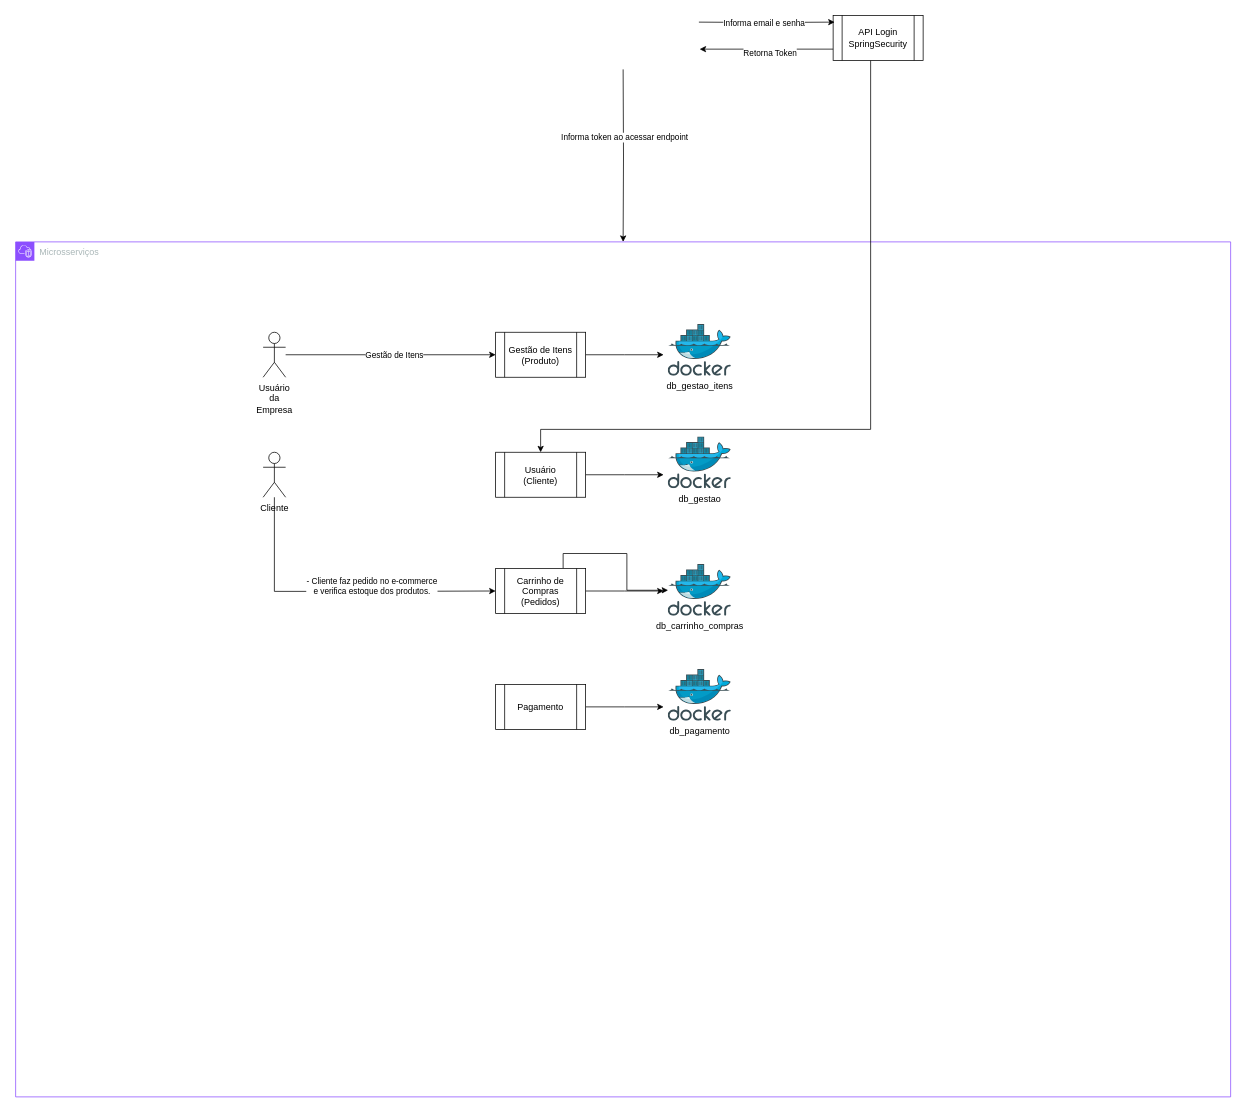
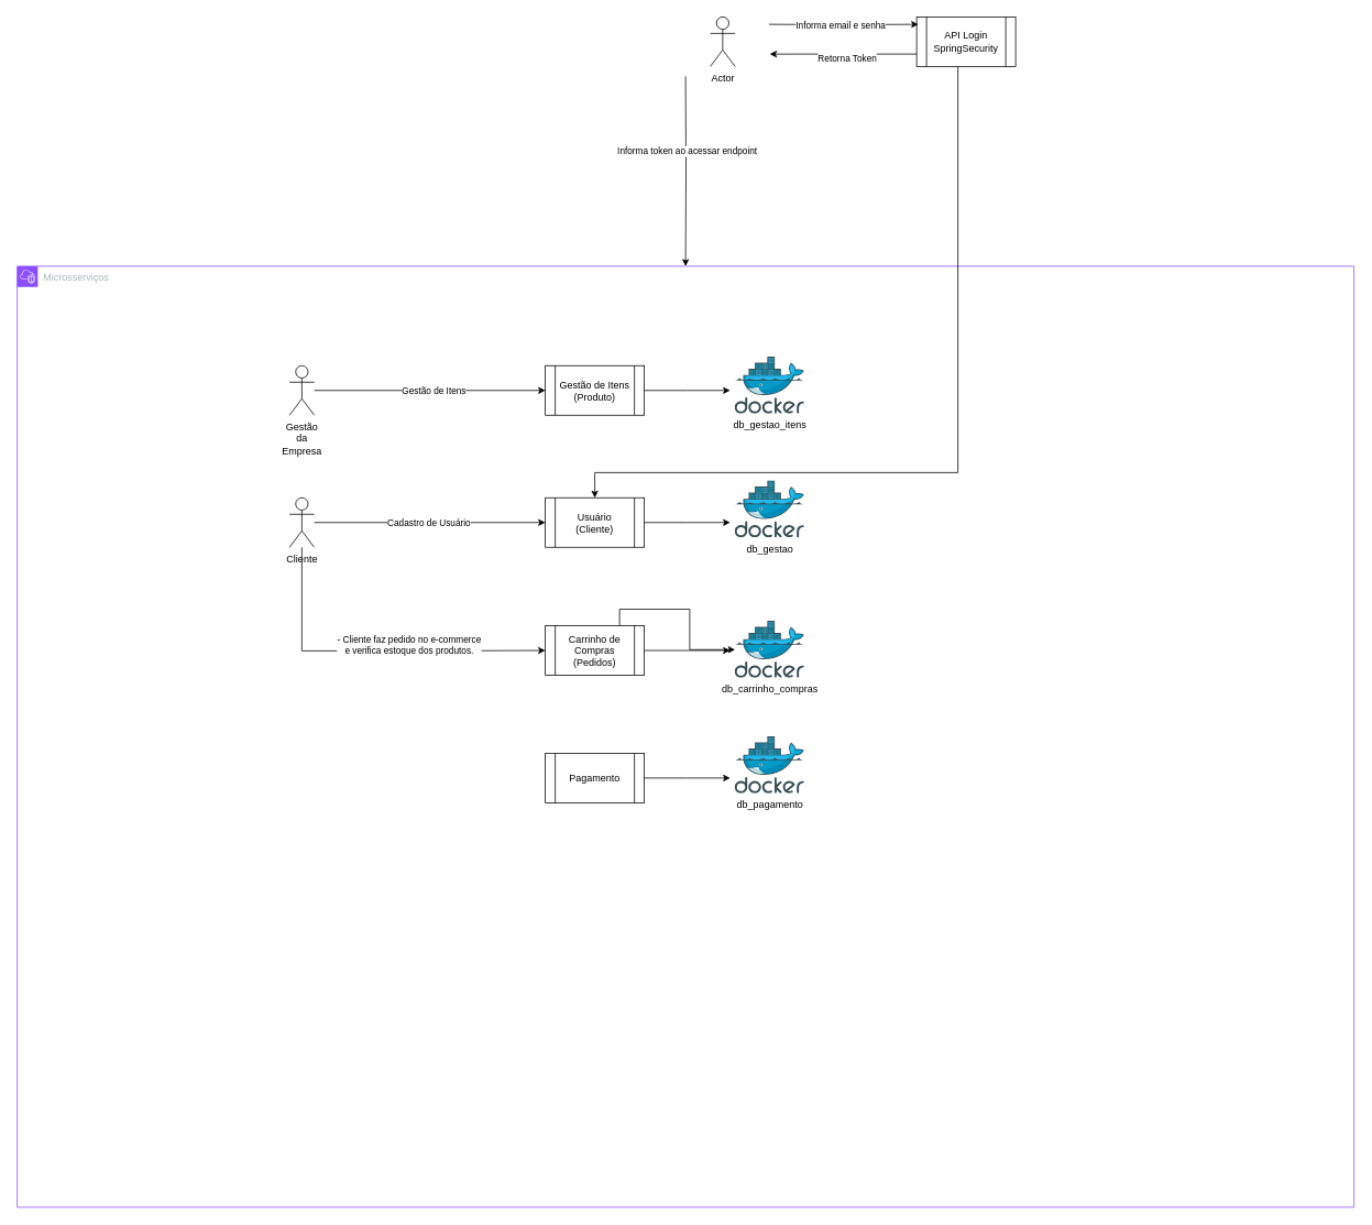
  <mxCell id="0" />
  <mxCell id="1" parent="0" />
  <mxCell id="2" style="edgeStyle=orthogonalEdgeStyle;rounded=0;orthogonalLoop=1;jettySize=auto;html=1;entryX=0;entryY=0.5;entryDx=0;entryDy=0;" parent="1" source="4" target="6" edge="1"><mxGeometry relative="1" as="geometry"><mxPoint x="650" y="472.5" as="targetPoint" /></mxGeometry></mxCell>
  <mxCell id="3" value="Gestão de Itens" style="edgeLabel;html=1;align=center;verticalAlign=middle;resizable=0;points=[];" parent="2" vertex="1" connectable="0"><mxGeometry x="-0.295" y="2" relative="1" as="geometry"><mxPoint x="45" y="2" as="offset" /></mxGeometry></mxCell>
- <mxCell id="4" value="Usuário&lt;div&gt;da&lt;/div&gt;&lt;div&gt;Empresa&lt;/div&gt;" style="shape=umlActor;verticalLabelPosition=bottom;verticalAlign=top;html=1;outlineConnect=0;" parent="1" vertex="1"><mxGeometry x="350" y="442.5" width="30" height="60" as="geometry" /></mxCell>
+ <mxCell id="4" value="Gestão&lt;div&gt;da&lt;/div&gt;&lt;div&gt;Empresa&lt;/div&gt;" style="shape=umlActor;verticalLabelPosition=bottom;verticalAlign=top;html=1;outlineConnect=0;" parent="1" vertex="1"><mxGeometry x="350" y="442.5" width="30" height="60" as="geometry" /></mxCell>
  <mxCell id="5" value="" style="edgeStyle=orthogonalEdgeStyle;rounded=0;orthogonalLoop=1;jettySize=auto;html=1;" parent="1" source="6" edge="1"><mxGeometry relative="1" as="geometry"><mxPoint x="884" y="472.5" as="targetPoint" /></mxGeometry></mxCell>
  <mxCell id="6" value="Gestão de Itens&lt;div&gt;(Produto)&lt;/div&gt;" style="shape=process;whiteSpace=wrap;html=1;backgroundOutline=1;" parent="1" vertex="1"><mxGeometry x="660" y="442.5" width="120" height="60" as="geometry" /></mxCell>
+ <mxCell id="7" style="edgeStyle=orthogonalEdgeStyle;rounded=0;orthogonalLoop=1;jettySize=auto;html=1;entryX=0;entryY=0.5;entryDx=0;entryDy=0;" parent="1" source="11" target="13" edge="1"><mxGeometry relative="1" as="geometry"><mxPoint x="650" y="632.5" as="targetPoint" /></mxGeometry></mxCell>
+ <mxCell id="8" value="Cadastro de Usuário" style="edgeLabel;html=1;align=center;verticalAlign=middle;resizable=0;points=[];" parent="7" vertex="1" connectable="0"><mxGeometry x="-0.295" y="2" relative="1" as="geometry"><mxPoint x="39" y="2" as="offset" /></mxGeometry></mxCell>
  <mxCell id="9" style="edgeStyle=orthogonalEdgeStyle;rounded=0;orthogonalLoop=1;jettySize=auto;html=1;entryX=0;entryY=0.5;entryDx=0;entryDy=0;" parent="1" source="11" target="16" edge="1"><mxGeometry relative="1" as="geometry"><Array as="points"><mxPoint x="365" y="788" /><mxPoint x="520" y="788" /></Array></mxGeometry></mxCell>
  <mxCell id="10" value="- Cliente faz pedido no e-commerce&lt;div&gt;e verifica estoque dos produtos.&lt;/div&gt;&lt;div&gt;&lt;br&gt;&lt;/div&gt;" style="edgeLabel;html=1;align=center;verticalAlign=middle;resizable=0;points=[];" parent="9" vertex="1" connectable="0"><mxGeometry x="0.212" y="1" relative="1" as="geometry"><mxPoint as="offset" /></mxGeometry></mxCell>
  <mxCell id="11" value="Cliente" style="shape=umlActor;verticalLabelPosition=bottom;verticalAlign=top;html=1;outlineConnect=0;" parent="1" vertex="1"><mxGeometry x="350" y="602.5" width="30" height="60" as="geometry" /></mxCell>
  <mxCell id="12" value="" style="edgeStyle=orthogonalEdgeStyle;rounded=0;orthogonalLoop=1;jettySize=auto;html=1;" parent="1" source="13" edge="1"><mxGeometry relative="1" as="geometry"><mxPoint x="884" y="632.5" as="targetPoint" /></mxGeometry></mxCell>
  <mxCell id="13" value="Usuário&lt;div&gt;(Cliente)&lt;/div&gt;" style="shape=process;whiteSpace=wrap;html=1;backgroundOutline=1;" parent="1" vertex="1"><mxGeometry x="660" y="602.5" width="120" height="60" as="geometry" /></mxCell>
  <mxCell id="14" value="" style="edgeStyle=orthogonalEdgeStyle;rounded=0;orthogonalLoop=1;jettySize=auto;html=1;" parent="1" source="16" edge="1"><mxGeometry relative="1" as="geometry"><mxPoint x="884" y="787.5" as="targetPoint" /></mxGeometry></mxCell>
  <mxCell id="15" style="edgeStyle=orthogonalEdgeStyle;rounded=0;orthogonalLoop=1;jettySize=auto;html=1;exitX=0.75;exitY=0;exitDx=0;exitDy=0;" parent="1" source="16" target="22" edge="1"><mxGeometry relative="1" as="geometry" /></mxCell>
  <mxCell id="16" value="Carrinho de Compras&lt;div&gt;(Pedidos)&lt;/div&gt;" style="shape=process;whiteSpace=wrap;html=1;backgroundOutline=1;" parent="1" vertex="1"><mxGeometry x="660" y="757.5" width="120" height="60" as="geometry" /></mxCell>
  <mxCell id="17" value="Microsserviços" style="points=[[0,0],[0.25,0],[0.5,0],[0.75,0],[1,0],[1,0.25],[1,0.5],[1,0.75],[1,1],[0.75,1],[0.5,1],[0.25,1],[0,1],[0,0.75],[0,0.5],[0,0.25]];outlineConnect=0;gradientColor=none;html=1;whiteSpace=wrap;fontSize=12;fontStyle=0;container=1;pointerEvents=0;collapsible=0;recursiveResize=0;shape=mxgraph.aws4.group;grIcon=mxgraph.aws4.group_vpc2;strokeColor=#8C4FFF;fillColor=none;verticalAlign=top;align=left;spacingLeft=30;fontColor=#AAB7B8;dashed=0;" parent="1" vertex="1"><mxGeometry x="20" y="322" width="1620" height="1140" as="geometry" /></mxCell>
  <mxCell id="18" style="edgeStyle=orthogonalEdgeStyle;rounded=0;orthogonalLoop=1;jettySize=auto;html=1;" parent="17" source="19" edge="1"><mxGeometry relative="1" as="geometry"><mxPoint x="864.0" y="620" as="targetPoint" /></mxGeometry></mxCell>
  <mxCell id="19" value="Pagamento" style="shape=process;whiteSpace=wrap;html=1;backgroundOutline=1;" parent="17" vertex="1"><mxGeometry x="640" y="590" width="120" height="60" as="geometry" /></mxCell>
  <mxCell id="20" value="db_gestao_itens" style="image;sketch=0;aspect=fixed;html=1;points=[];align=center;fontSize=12;image=img/lib/mscae/Docker.svg;" parent="17" vertex="1"><mxGeometry x="870" y="110" width="84.15" height="69" as="geometry" /></mxCell>
  <mxCell id="21" value="db_gestao" style="image;sketch=0;aspect=fixed;html=1;points=[];align=center;fontSize=12;image=img/lib/mscae/Docker.svg;" parent="17" vertex="1"><mxGeometry x="870" y="260" width="84.15" height="69" as="geometry" /></mxCell>
  <mxCell id="22" value="db_carrinho_compras" style="image;sketch=0;aspect=fixed;html=1;points=[];align=center;fontSize=12;image=img/lib/mscae/Docker.svg;" parent="17" vertex="1"><mxGeometry x="870" y="430" width="84.15" height="69" as="geometry" /></mxCell>
  <mxCell id="23" value="db_pagamento" style="image;sketch=0;aspect=fixed;html=1;points=[];align=center;fontSize=12;image=img/lib/mscae/Docker.svg;" parent="17" vertex="1"><mxGeometry x="870" y="570" width="84.15" height="69" as="geometry" /></mxCell>
  <mxCell id="24" style="edgeStyle=orthogonalEdgeStyle;rounded=0;orthogonalLoop=1;jettySize=auto;html=1;" parent="1" target="17" edge="1"><mxGeometry relative="1" as="geometry"><mxPoint x="830" y="92" as="sourcePoint" /></mxGeometry></mxCell>
  <mxCell id="25" value="Informa token ao acessar endpoint" style="edgeLabel;html=1;align=center;verticalAlign=middle;resizable=0;points=[];" parent="24" vertex="1" connectable="0"><mxGeometry x="-0.209" y="1" relative="1" as="geometry"><mxPoint as="offset" /></mxGeometry></mxCell>
  <mxCell id="26" style="edgeStyle=orthogonalEdgeStyle;rounded=0;orthogonalLoop=1;jettySize=auto;html=1;" parent="1" source="27" target="13" edge="1"><mxGeometry relative="1" as="geometry"><Array as="points"><mxPoint x="1160" y="572" /><mxPoint x="720" y="572" /></Array></mxGeometry></mxCell>
  <mxCell id="27" value="API Login&lt;div&gt;SpringSecurity&lt;/div&gt;" style="shape=process;whiteSpace=wrap;html=1;backgroundOutline=1;" parent="1" vertex="1"><mxGeometry x="1110" y="20" width="120" height="60" as="geometry" /></mxCell>
  <mxCell id="28" style="edgeStyle=orthogonalEdgeStyle;rounded=0;orthogonalLoop=1;jettySize=auto;html=1;exitX=1;exitY=0.25;exitDx=0;exitDy=0;entryX=0.017;entryY=0.15;entryDx=0;entryDy=0;entryPerimeter=0;" parent="1" target="27" edge="1"><mxGeometry relative="1" as="geometry"><mxPoint x="931" y="29" as="sourcePoint" /></mxGeometry></mxCell>
  <mxCell id="29" value="Informa email e senha" style="edgeLabel;html=1;align=center;verticalAlign=middle;resizable=0;points=[];" parent="28" vertex="1" connectable="0"><mxGeometry x="-0.044" relative="1" as="geometry"><mxPoint as="offset" /></mxGeometry></mxCell>
  <mxCell id="30" style="edgeStyle=orthogonalEdgeStyle;rounded=0;orthogonalLoop=1;jettySize=auto;html=1;exitX=0;exitY=0.75;exitDx=0;exitDy=0;entryX=1.005;entryY=0.679;entryDx=0;entryDy=0;entryPerimeter=0;" parent="1" source="27" edge="1"><mxGeometry relative="1" as="geometry"><mxPoint x="932.01" y="65.036" as="targetPoint" /></mxGeometry></mxCell>
  <mxCell id="31" value="Retorna Token" style="edgeLabel;html=1;align=center;verticalAlign=middle;resizable=0;points=[];" parent="30" vertex="1" connectable="0"><mxGeometry x="-0.05" y="4" relative="1" as="geometry"><mxPoint as="offset" /></mxGeometry></mxCell>
+ <mxCell id="32" value="Actor" style="shape=umlActor;verticalLabelPosition=bottom;verticalAlign=top;html=1;outlineConnect=0;" parent="1" vertex="1"><mxGeometry x="860" y="20" width="30" height="60" as="geometry" /></mxCell>
